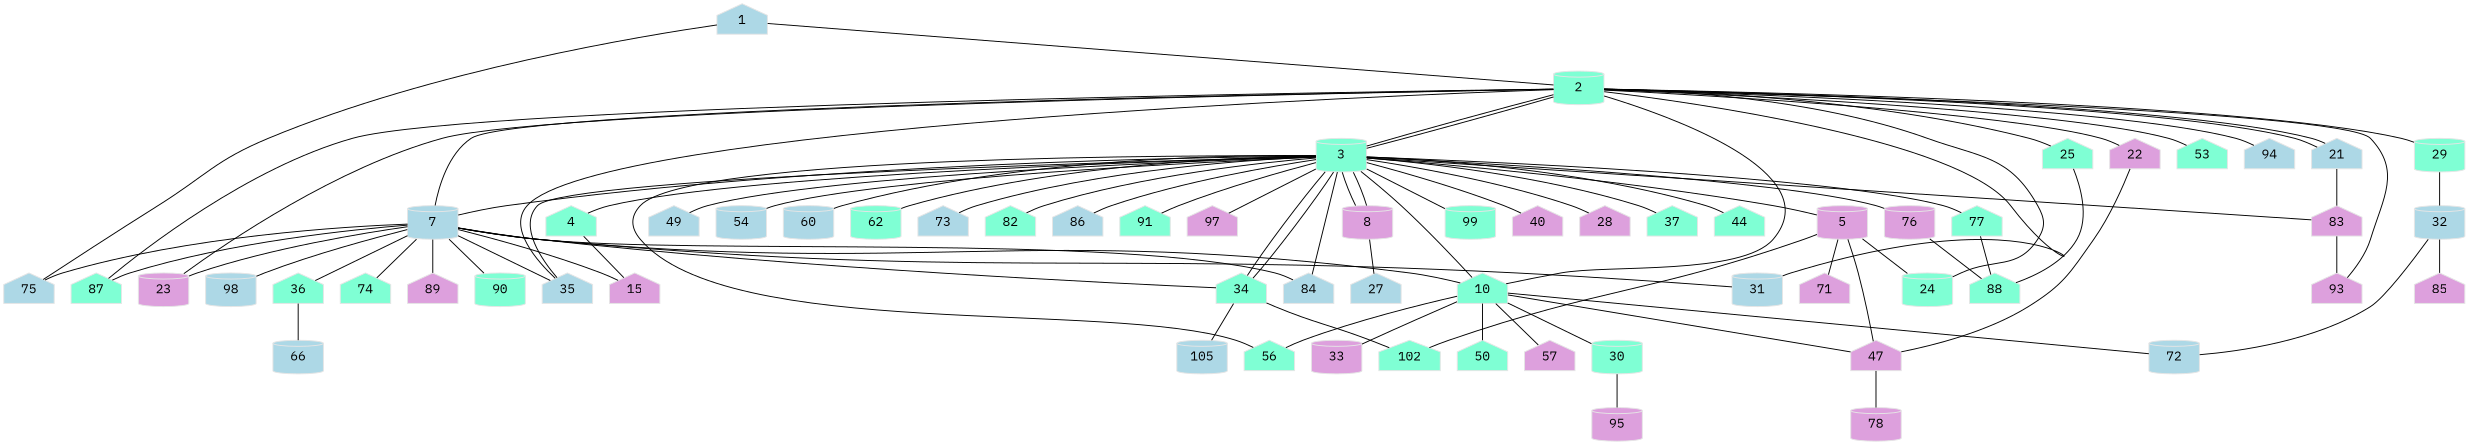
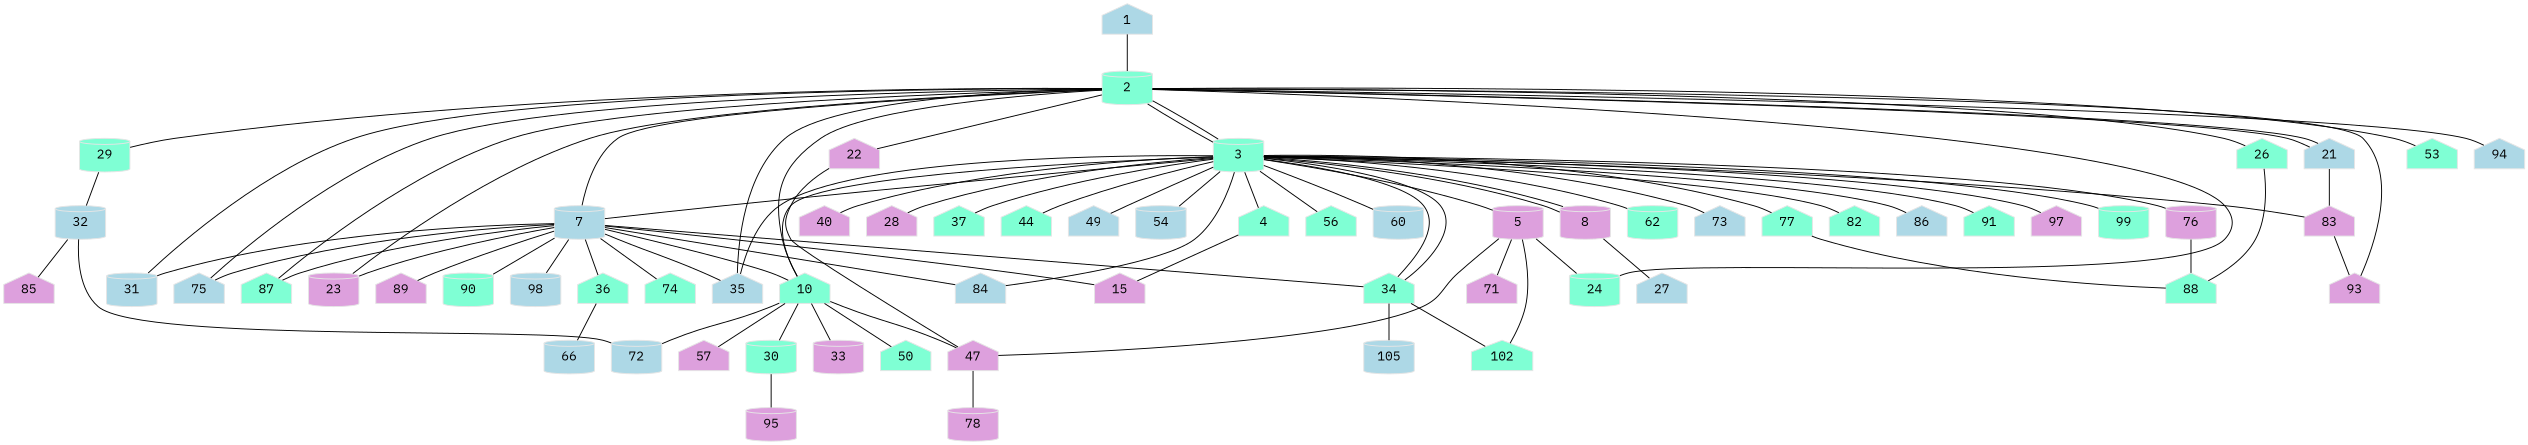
  graph {
    fontname="IBM Plex Mono"
    node [color=gray90 fillcolor=aquamarine fontname="IBM Plex Mono" shape=house style=filled]
    edge [fontname="IBM Plex Mono"]
    1 [fillcolor=lightblue super="+70"]
    2 [shape=cylinder super="+11+101+65+16+14+52+13+6+38+55"]
    3 [shape=cylinder]
    7 [fillcolor=lightblue shape=cylinder super="+45+106+64+46+9"]
    10 [super="+17+43"]
    21 [fillcolor=lightblue super="+63+68"]
    22 [fillcolor=plum]
    24 [shape=cylinder]
-   25
+   25 [label=26]
    29 [shape=cylinder]
    31 [fillcolor=lightblue shape=cylinder super="+48"]
    35 [fillcolor=lightblue super="+61"]
    53
    75 [fillcolor=lightblue]
    87
    93 [fillcolor=plum]
    94 [fillcolor=lightblue]
    23 [fillcolor=plum shape=cylinder]
    40 [fillcolor=plum super="+59"]
    4 [super="+26"]
    5 [fillcolor=plum shape=cylinder super="+12"]
    8 [fillcolor=plum shape=cylinder]
    28 [fillcolor=plum]
    34
    37
    44
    49 [fillcolor=lightblue]
    54 [fillcolor=lightblue shape=cylinder]
    56 [super="+92"]
    60 [fillcolor=lightblue shape=cylinder super="+100+79"]
    62 [shape=cylinder]
    73 [fillcolor=lightblue]
    76 [fillcolor=plum shape=cylinder]
    77
    82
    83 [fillcolor=plum]
    84 [fillcolor=lightblue]
    86 [fillcolor=lightblue]
    91
    97 [fillcolor=plum]
    99 [shape=cylinder]
    15 [fillcolor=plum super="+104"]
    36
    74
    89 [fillcolor=plum]
    90 [shape=cylinder]
    98 [fillcolor=lightblue shape=cylinder]
    47 [fillcolor=plum]
    30 [shape=cylinder]
    33 [fillcolor=plum shape=cylinder]
    50
    57 [fillcolor=plum super="+103"]
    72 [fillcolor=lightblue shape=cylinder]
    88
    32 [fillcolor=lightblue shape=cylinder]
    71 [fillcolor=plum]
    102
    27 [fillcolor=lightblue]
    105 [fillcolor=lightblue shape=cylinder]
    78 [fillcolor=plum shape=cylinder]
    66 [fillcolor=lightblue shape=cylinder]
    95 [fillcolor=plum shape=cylinder]
    85 [fillcolor=plum]
    1 -- 2
    2 -- 3 [weight=5]
    2 -- 3
    2 -- 7 [weight=3]
    2 -- 10 [weight=2]
    2 -- 21
    2 -- 21
    2 -- 22
    2 -- 24
    2 -- 25
    2 -- 29
    2 -- 31 [weight=2]
    2 -- 35
    2 -- 53
-   1 -- 75
+   2 -- 75
    2 -- 87
    2 -- 93
    2 -- 94
    2 -- 23
    3 -- 7 [weight=4]
    3 -- 10
    3 -- 35
    3 -- 40
    3 -- 4
    3 -- 5 [weight=2]
    3 -- 8
    3 -- 8
    3 -- 28
    3 -- 34
    3 -- 34
    3 -- 37
    3 -- 44
    3 -- 49
    3 -- 54
    3 -- 56
    3 -- 60
    3 -- 62
    3 -- 73
    3 -- 76
    3 -- 77
    3 -- 82
    3 -- 83
    3 -- 84
    3 -- 86
    3 -- 91
    3 -- 97
    3 -- 99
    7 -- 10 [weight=3]
    7 -- 31
    7 -- 35
    7 -- 75
    7 -- 87
    7 -- 23
    7 -- 34
    7 -- 84
    7 -- 15
    7 -- 36
    7 -- 74
    7 -- 89
    7 -- 90
    7 -- 98
-   10 -- 56
    10 -- 47
    10 -- 30
    10 -- 33
    10 -- 50
    10 -- 57
    10 -- 72
    21 -- 83
    22 -- 47
    25 -- 88
    29 -- 32
    4 -- 15
    5 -- 24
    5 -- 47
    5 -- 71
    5 -- 102
    8 -- 27
    34 -- 102
    34 -- 105
    76 -- 88
    77 -- 88
    83 -- 93
    36 -- 66
    47 -- 78
    30 -- 95
    32 -- 72
    32 -- 85
  }
